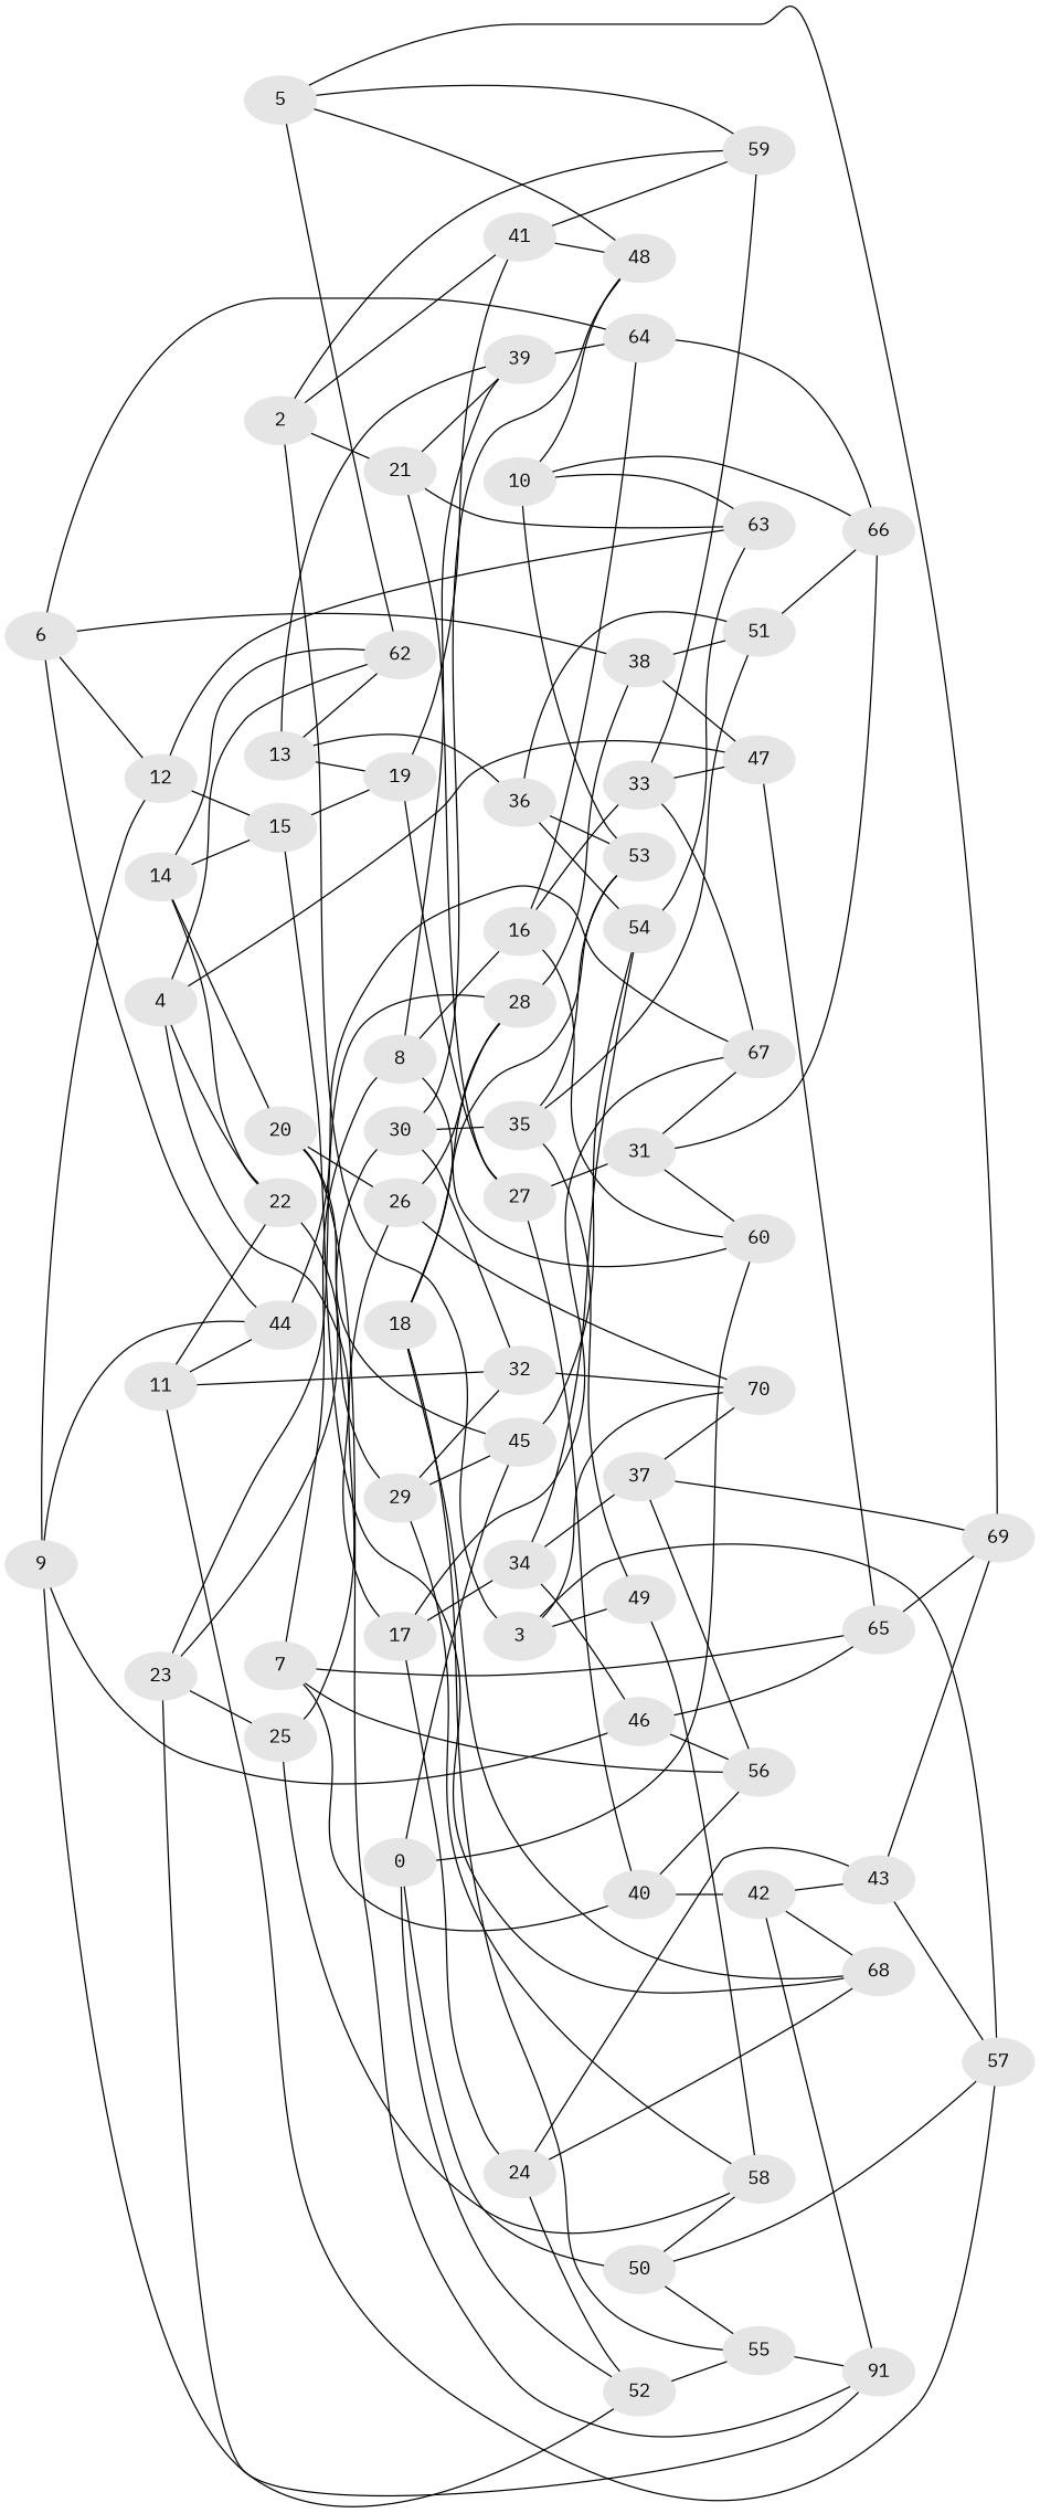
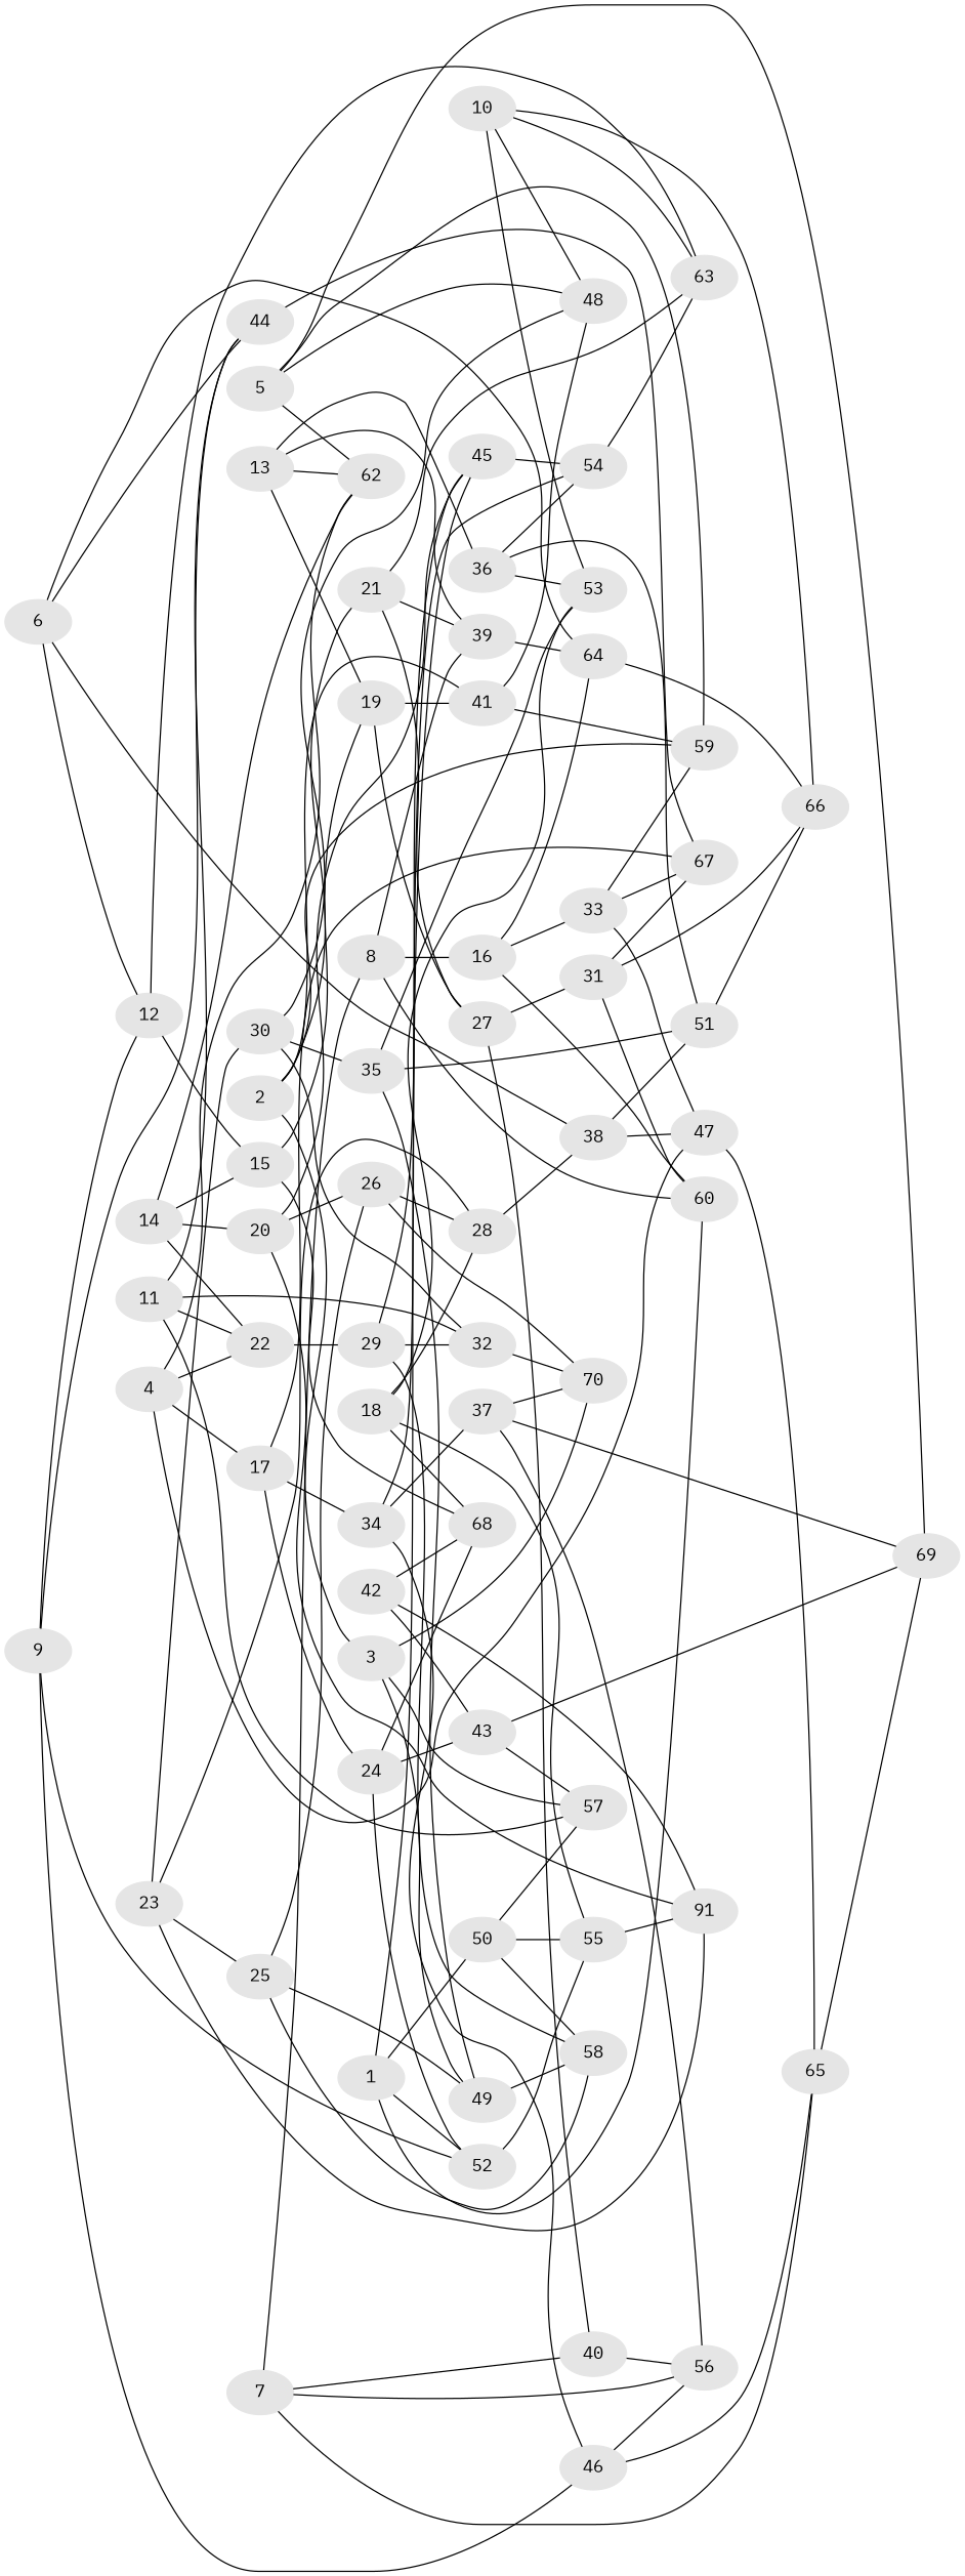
  graph {
    fontname="IBM Plex Mono"
    rankdir=LR
    node [color=gray90 fontname="IBM Plex Mono" style=filled]
    edge [fontname="IBM Plex Mono"]
-   1 [label=0]
+   1
    45
    50
    52
    60
    54
    57
    55
    58
    2
    3
    21
    41
    59
    49
    70
    39
    63
    27
    48
    4
    17
    22
    47
    62
    24
    34
    67
    29
    65
    5
    69
    6
    12
    38
    44
    64
    15
    51
    66
    7
    8
    40
    56
    16
    42
    33
    9
    46
    10
    53
    11
    32
    19
    68
    13
    36
    14
    20
    26
    n61 [label=91]
    43
    37
    18
    28
    31
    23
    25
    30
    35
    1 -- 45
    1 -- 50
    1 -- 52
    1 -- 60
    45 -- 54
    50 -- 57
    50 -- 55
    50 -- 58
    52 -- 55
    54 -- 63
    55 -- n61
    2 -- 3
    2 -- 21
    2 -- 41
    2 -- 59
    3 -- 57
    3 -- 49
    3 -- 70
    21 -- 39
    21 -- 63
    21 -- 27
    41 -- 59
    41 -- 48
    49 -- 58
    39 -- 64
    27 -- 40
    27 -- 31
    4 -- 17
    4 -- 22
    4 -- 47
    4 -- 62
    17 -- 24
    17 -- 34
    17 -- 67
    22 -- 29
    47 -- 65
    24 -- 52
    24 -- 68
    24 -- 43
    34 -- 54
    34 -- 46
    34 -- 37
    29 -- 45
    29 -- 58
    29 -- 32
    65 -- 69
    5 -- 59
    5 -- 48
    5 -- 62
    5 -- 69
    6 -- 12
    6 -- 38
    6 -- 44
    6 -- 64
    12 -- 63
    12 -- 15
    38 -- 47
    38 -- 51
    44 -- 67
    64 -- 66
    15 -- 19
    15 -- 68
    51 -- 66
    7 -- 65
    7 -- 8
    7 -- 40
    7 -- 56
    8 -- 60
    8 -- 39
    8 -- 16
    40 -- 56
-   40 -- 42
    16 -- 60
    16 -- 64
    16 -- 33
    42 -- 68
    42 -- n61
    42 -- 43
    33 -- 59
    33 -- 47
    33 -- 67
    9 -- 52
    9 -- 12
    9 -- 44
    9 -- 46
    46 -- 65
    46 -- 56
    10 -- 63
    10 -- 48
    10 -- 66
    10 -- 53
    11 -- 57
    11 -- 22
    11 -- 44
    11 -- 32
    32 -- 70
    19 -- 41
    19 -- 27
    13 -- 39
    13 -- 62
    13 -- 19
    13 -- 36
    36 -- 54
    36 -- 51
    36 -- 53
    14 -- 22
    14 -- 62
    14 -- 15
    14 -- 20
    20 -- 45
    20 -- 26
    20 -- n61
    26 -- 70
    26 -- 28
    43 -- 57
    43 -- 69
    37 -- 70
    37 -- 69
    37 -- 56
    18 -- 55
    18 -- 53
    18 -- 68
    18 -- 28
    28 -- 38
    31 -- 60
    31 -- 67
    31 -- 66
    23 -- n61
    23 -- 28
    23 -- 25
    23 -- 30
    25 -- 58
+   25 -- 49
    25 -- 26
    30 -- 48
    30 -- 32
    30 -- 35
    35 -- 49
    35 -- 51
    35 -- 53
  }
